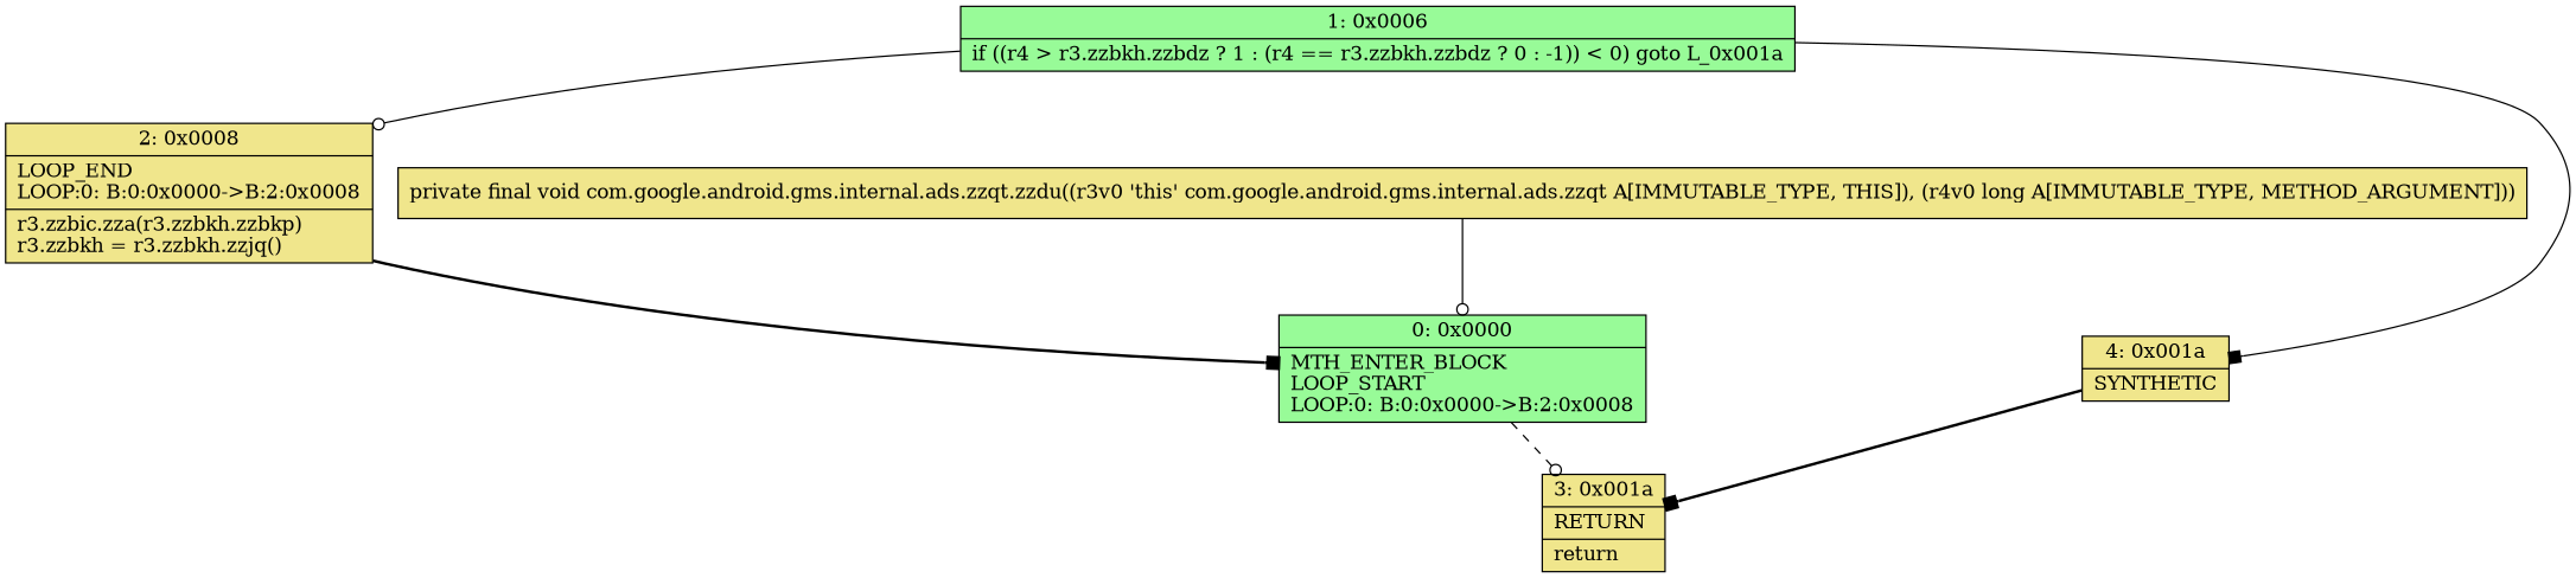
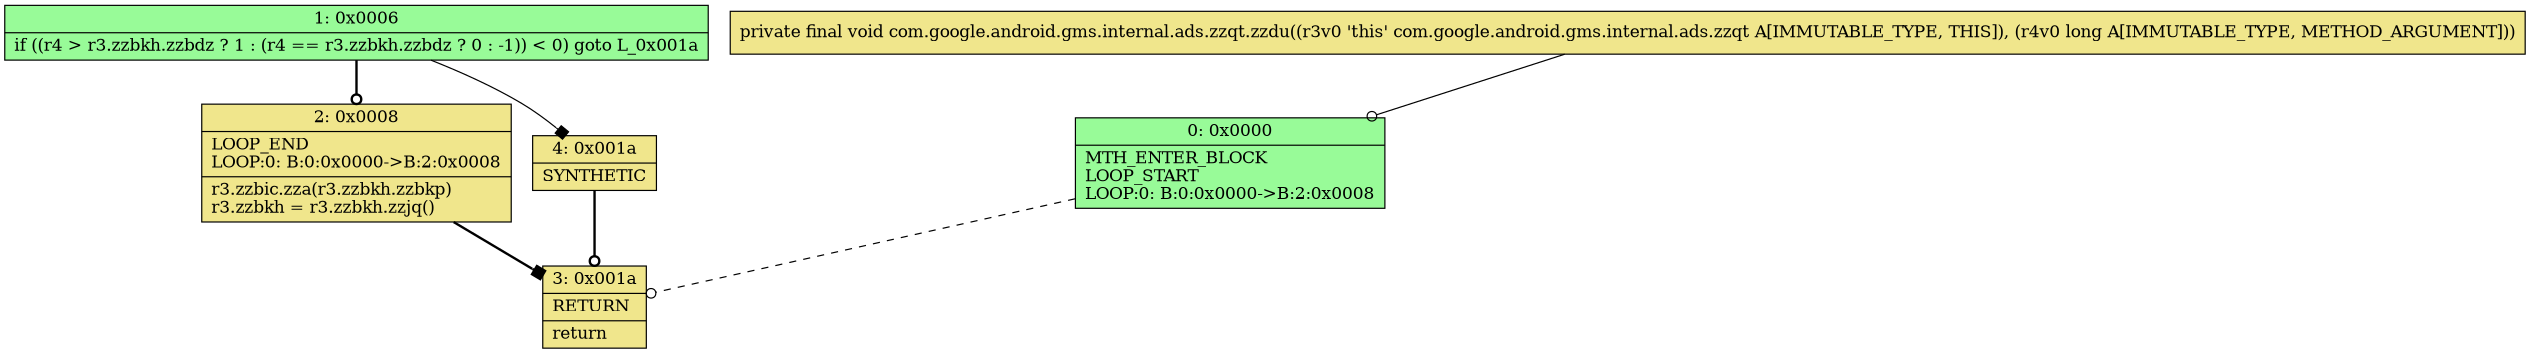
  digraph {
    node [fillcolor=khaki shape=record style=filled]
    edge [arrowhead=odot style=solid]
    n1 [fillcolor=palegreen label="{0\:\ 0x0000|MTH_ENTER_BLOCK\lLOOP_START\lLOOP:0: B:0:0x0000\-\>B:2:0x0008\l}"]
    n2 [label="{3\:\ 0x001a|RETURN\l|return\l}"]
    n3 [fillcolor=palegreen label="{1\:\ 0x0006|if ((r4 \> r3.zzbkh.zzbdz ? 1 : (r4 == r3.zzbkh.zzbdz ? 0 : \-1)) \< 0) goto L_0x001a\l}"]
    n4 [label="{2\:\ 0x0008|LOOP_END\lLOOP:0: B:0:0x0000\-\>B:2:0x0008\l|r3.zzbic.zza(r3.zzbkh.zzbkp)\lr3.zzbkh = r3.zzbkh.zzjq()\l}"]
    n5 [label="{4\:\ 0x001a|SYNTHETIC\l}"]
    n6 [label="{private final void com.google.android.gms.internal.ads.zzqt.zzdu((r3v0 'this' com.google.android.gms.internal.ads.zzqt A[IMMUTABLE_TYPE, THIS]), (r4v0 long A[IMMUTABLE_TYPE, METHOD_ARGUMENT])) }"]
    n1 -> n2 [style=dashed]
-   n3 -> n4
+   n3 -> n4 [style=bold]
    n3 -> n5 [arrowhead=box]
-   n4 -> n1 [arrowhead=box style=bold]
-   n5 -> n2 [arrowhead=box style=bold]
+   n4 -> n2 [arrowhead=box style=bold]
+   n5 -> n2 [style=bold]
    n6 -> n1
  }
